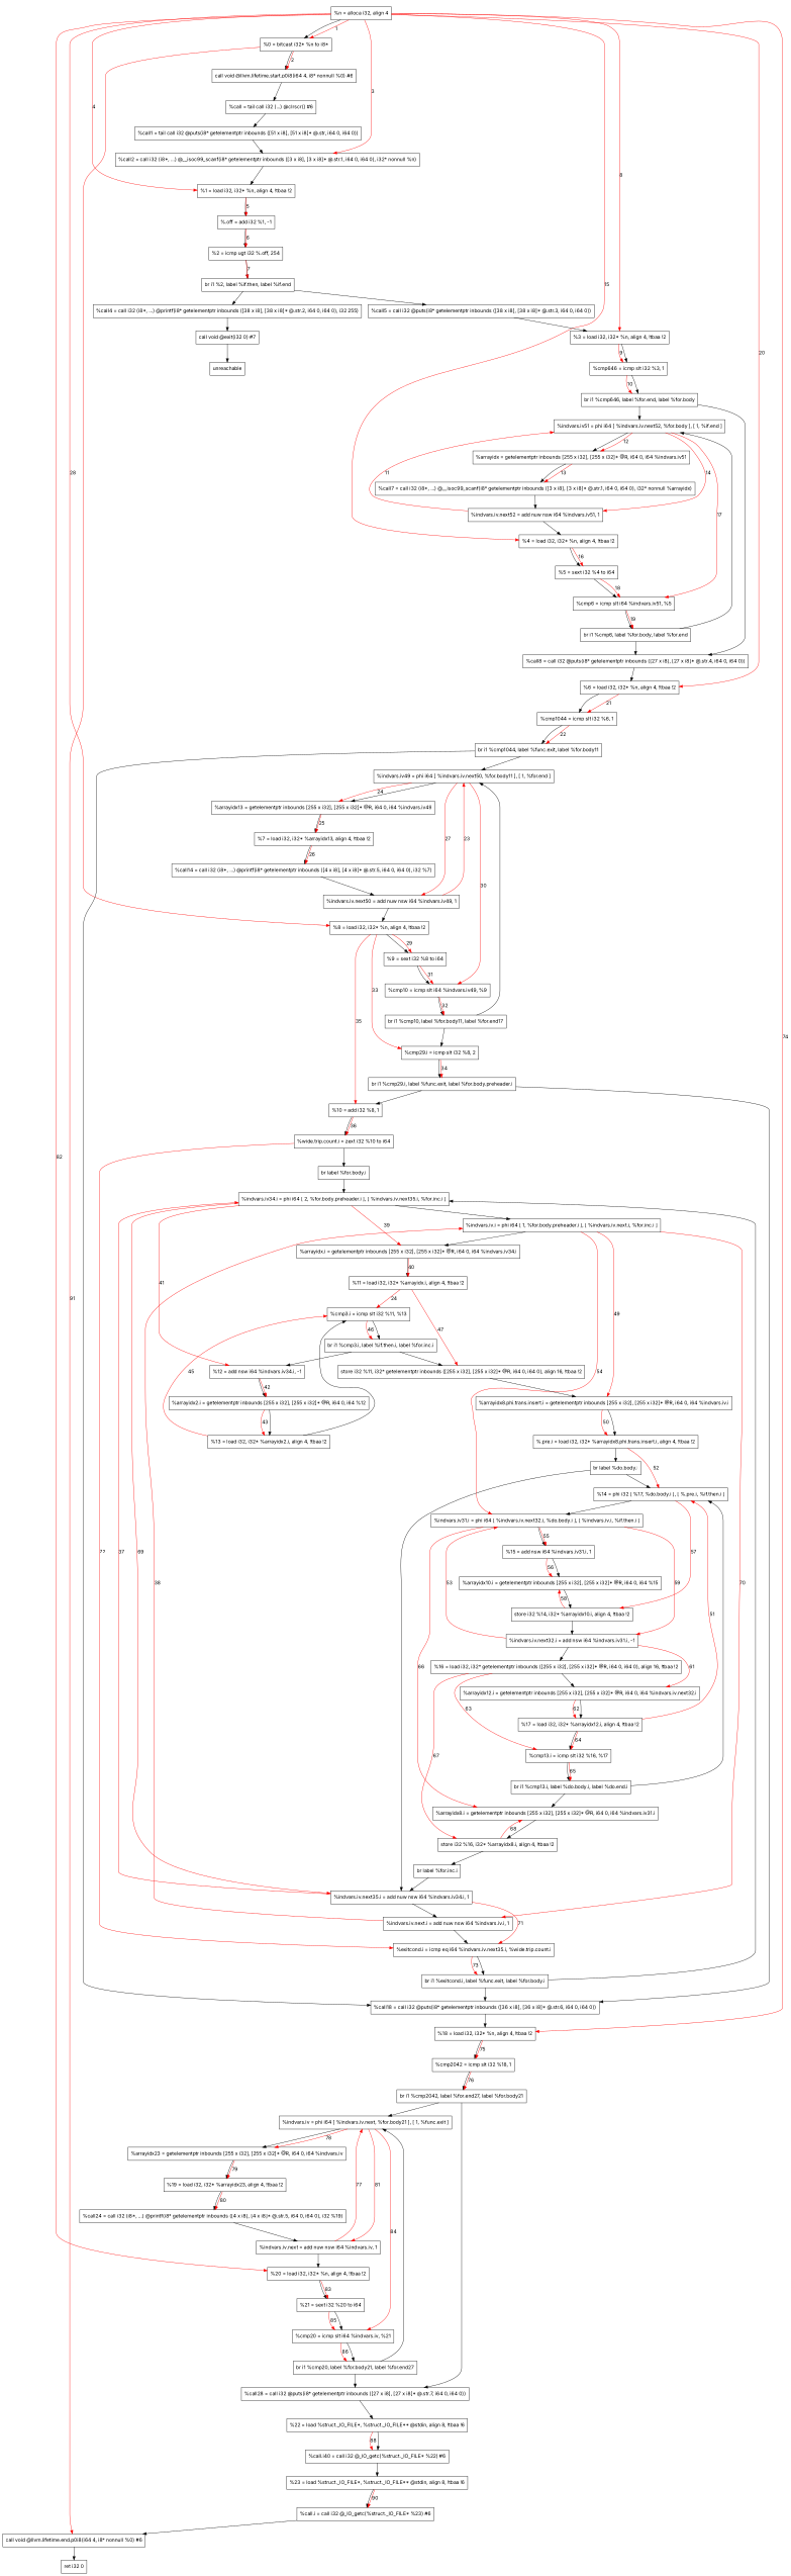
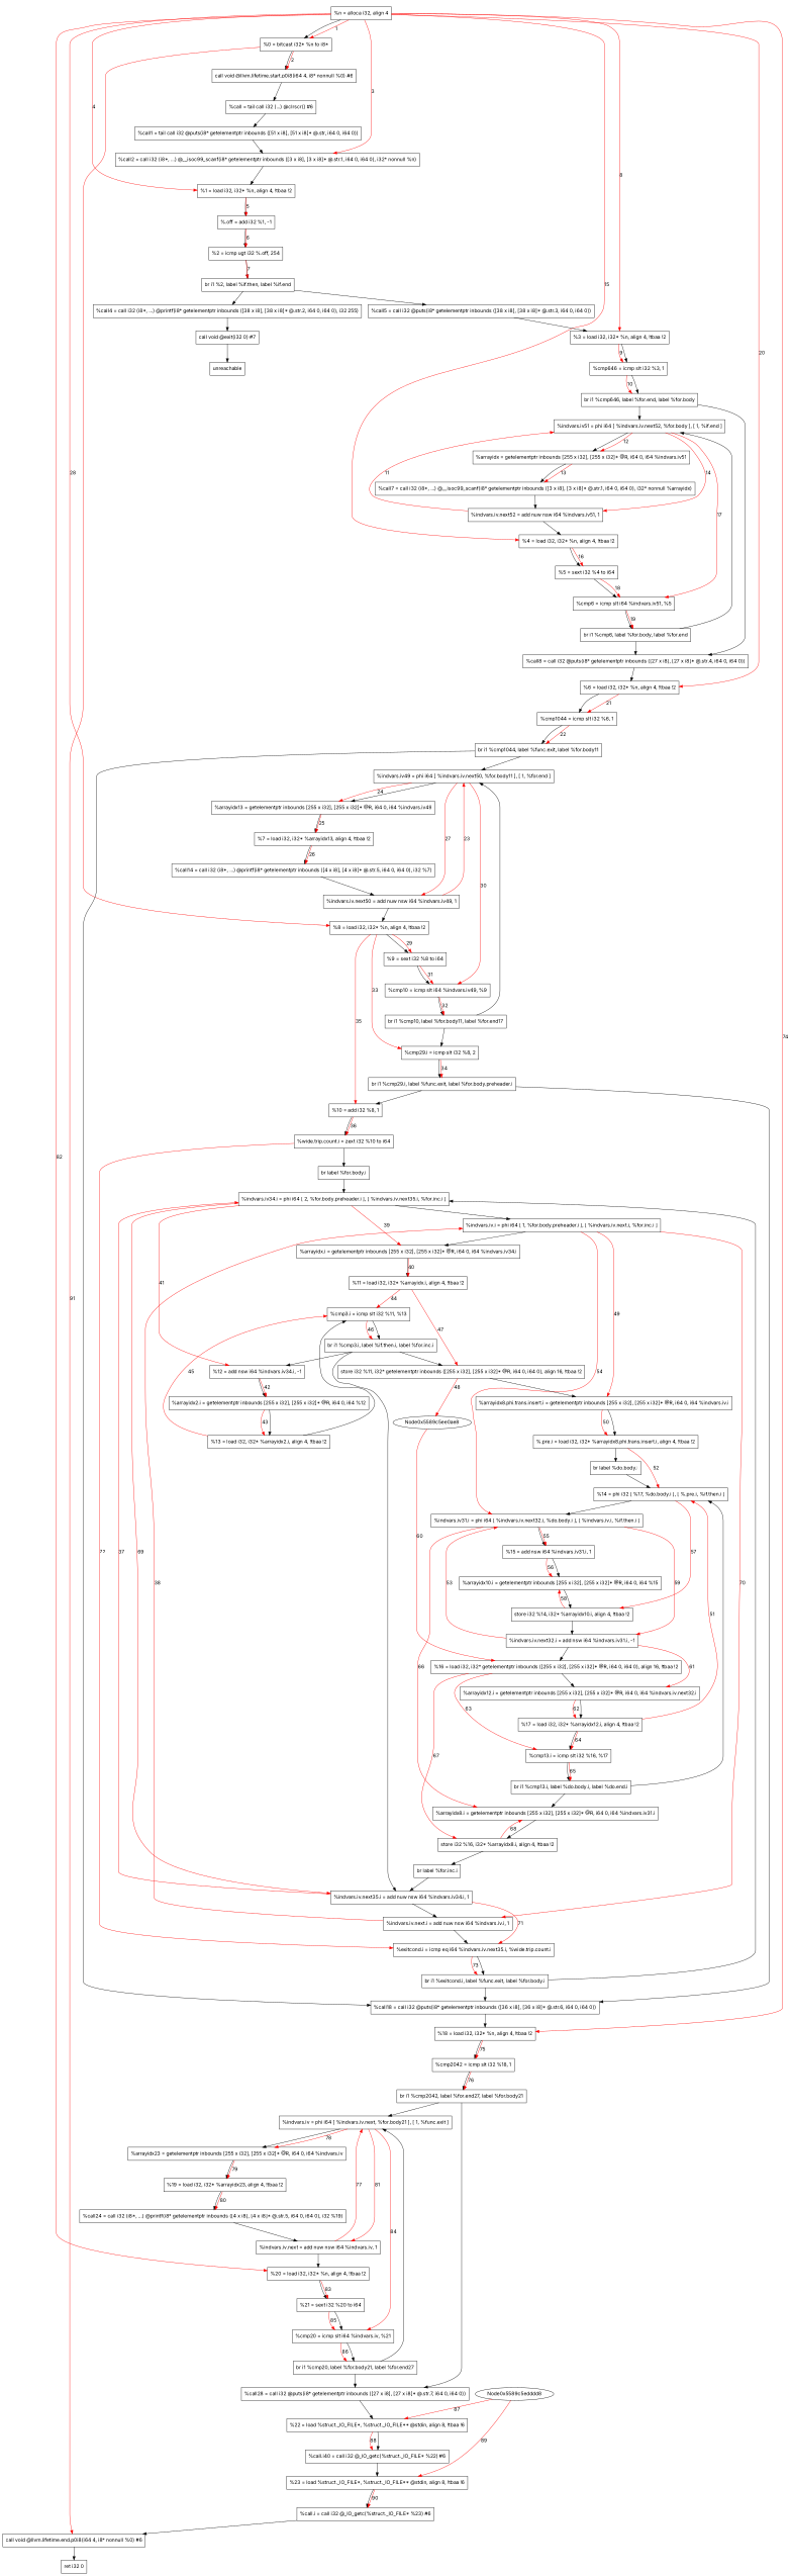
  digraph {
    fontname=Inter
    node [fontname=Inter shape=record]
    edge [fontname=Inter]
    n1 [label="  %n = alloca i32, align 4"]
    n2 [label="  %0 = bitcast i32* %n to i8*"]
    n3 [label="  %call2 = call i32 (i8*, ...) @__isoc99_scanf(i8* getelementptr inbounds ([3 x i8], [3 x i8]* @.str.1, i64 0, i64 0), i32* nonnull %n)"]
    n4 [label="  %1 = load i32, i32* %n, align 4, !tbaa !2"]
    n5 [label="  %3 = load i32, i32* %n, align 4, !tbaa !2"]
    n6 [label="  %4 = load i32, i32* %n, align 4, !tbaa !2"]
    n7 [label="  %6 = load i32, i32* %n, align 4, !tbaa !2"]
    n8 [label="  %8 = load i32, i32* %n, align 4, !tbaa !2"]
    n9 [label="  %18 = load i32, i32* %n, align 4, !tbaa !2"]
    n10 [label="  %20 = load i32, i32* %n, align 4, !tbaa !2"]
    n11 [label="  call void @llvm.lifetime.start.p0i8(i64 4, i8* nonnull %0) #6"]
    n12 [label="  call void @llvm.lifetime.end.p0i8(i64 4, i8* nonnull %0) #6"]
    n13 [label="  %.off = add i32 %1, -1"]
    n14 [label="  %cmp646 = icmp slt i32 %3, 1"]
    n15 [label="  %5 = sext i32 %4 to i64"]
    n16 [label="  %cmp1044 = icmp slt i32 %6, 1"]
    n17 [label="  %9 = sext i32 %8 to i64"]
    n18 [label="  %cmp29.i = icmp slt i32 %8, 2"]
    n19 [label="  %10 = add i32 %8, 1"]
    n20 [label="  %cmp2042 = icmp slt i32 %18, 1"]
    n21 [label="  %21 = sext i32 %20 to i64"]
    n22 [label="  %call = tail call i32 (...) @clrscr() #6"]
    n23 [label="  ret i32 0"]
    n24 [label="  %call1 = tail call i32 @puts(i8* getelementptr inbounds ([51 x i8], [51 x i8]* @.str, i64 0, i64 0))"]
    n25 [label="  %2 = icmp ugt i32 %.off, 254"]
    n26 [label="  br i1 %2, label %if.then, label %if.end"]
    n27 [label="  %call4 = call i32 (i8*, ...) @printf(i8* getelementptr inbounds ([38 x i8], [38 x i8]* @.str.2, i64 0, i64 0), i32 255)"]
    n28 [label="  %call5 = call i32 @puts(i8* getelementptr inbounds ([38 x i8], [38 x i8]* @.str.3, i64 0, i64 0))"]
    n29 [label="  call void @exit(i32 0) #7"]
    n30 [label="  unreachable"]
    n31 [label="  br i1 %cmp646, label %for.end, label %for.body"]
    n32 [label="  %indvars.iv51 = phi i64 [ %indvars.iv.next52, %for.body ], [ 1, %if.end ]"]
    n33 [label="  %call8 = call i32 @puts(i8* getelementptr inbounds ([27 x i8], [27 x i8]* @.str.4, i64 0, i64 0))"]
    n34 [label="  %arrayidx = getelementptr inbounds [255 x i32], [255 x i32]* @R, i64 0, i64 %indvars.iv51"]
    n35 [label="  %indvars.iv.next52 = add nuw nsw i64 %indvars.iv51, 1"]
    n36 [label="  %cmp6 = icmp slt i64 %indvars.iv51, %5"]
    n37 [label="  %call7 = call i32 (i8*, ...) @__isoc99_scanf(i8* getelementptr inbounds ([3 x i8], [3 x i8]* @.str.1, i64 0, i64 0), i32* nonnull %arrayidx)"]
    n38 [label="  br i1 %cmp6, label %for.body, label %for.end"]
    n39 [label="  br i1 %cmp1044, label %func.exit, label %for.body11"]
    n40 [label="  %indvars.iv49 = phi i64 [ %indvars.iv.next50, %for.body11 ], [ 1, %for.end ]"]
    n41 [label="  %call18 = call i32 @puts(i8* getelementptr inbounds ([36 x i8], [36 x i8]* @.str.6, i64 0, i64 0))"]
    n42 [label="  %arrayidx13 = getelementptr inbounds [255 x i32], [255 x i32]* @R, i64 0, i64 %indvars.iv49"]
    n43 [label="  %indvars.iv.next50 = add nuw nsw i64 %indvars.iv49, 1"]
    n44 [label="  %cmp10 = icmp slt i64 %indvars.iv49, %9"]
    n45 [label="  %7 = load i32, i32* %arrayidx13, align 4, !tbaa !2"]
    n46 [label="  br i1 %cmp10, label %for.body11, label %for.end17"]
    n47 [label="  %call14 = call i32 (i8*, ...) @printf(i8* getelementptr inbounds ([4 x i8], [4 x i8]* @.str.5, i64 0, i64 0), i32 %7)"]
    n48 [label="  br i1 %cmp29.i, label %func.exit, label %for.body.preheader.i"]
    n49 [label="  %wide.trip.count.i = zext i32 %10 to i64"]
    n50 [label="  br label %for.body.i"]
    n51 [label="  %exitcond.i = icmp eq i64 %indvars.iv.next35.i, %wide.trip.count.i"]
    n52 [label="  %indvars.iv34.i = phi i64 [ 2, %for.body.preheader.i ], [ %indvars.iv.next35.i, %for.inc.i ]"]
    n53 [label="  br i1 %exitcond.i, label %func.exit, label %for.body.i"]
    n54 [label="  %indvars.iv.i = phi i64 [ 1, %for.body.preheader.i ], [ %indvars.iv.next.i, %for.inc.i ]"]
    n55 [label="  %arrayidx.i = getelementptr inbounds [255 x i32], [255 x i32]* @R, i64 0, i64 %indvars.iv34.i"]
    n56 [label="  %12 = add nsw i64 %indvars.iv34.i, -1"]
    n57 [label="  %indvars.iv.next35.i = add nuw nsw i64 %indvars.iv34.i, 1"]
    n58 [label="  %arrayidx8.phi.trans.insert.i = getelementptr inbounds [255 x i32], [255 x i32]* @R, i64 0, i64 %indvars.iv.i"]
    n59 [label="  %indvars.iv31.i = phi i64 [ %indvars.iv.next32.i, %do.body.i ], [ %indvars.iv.i, %if.then.i ]"]
    n60 [label="  %indvars.iv.next.i = add nuw nsw i64 %indvars.iv.i, 1"]
    n61 [label="  %11 = load i32, i32* %arrayidx.i, align 4, !tbaa !2"]
    n62 [label="  %arrayidx2.i = getelementptr inbounds [255 x i32], [255 x i32]* @R, i64 0, i64 %12"]
    n63 [label="  %.pre.i = load i32, i32* %arrayidx8.phi.trans.insert.i, align 4, !tbaa !2"]
    n64 [label="  %15 = add nsw i64 %indvars.iv31.i, 1"]
    n65 [label="  %indvars.iv.next32.i = add nsw i64 %indvars.iv31.i, -1"]
    n66 [label="  %arrayidx8.i = getelementptr inbounds [255 x i32], [255 x i32]* @R, i64 0, i64 %indvars.iv31.i"]
    n67 [label="  %cmp3.i = icmp slt i32 %11, %13"]
    n68 [label="  store i32 %11, i32* getelementptr inbounds ([255 x i32], [255 x i32]* @R, i64 0, i64 0), align 16, !tbaa !2"]
    n69 [label="  br i1 %cmp3.i, label %if.then.i, label %for.inc.i"]
+   Node0x5589c5ee0ae8 [shape=""]
    n71 [label="  %13 = load i32, i32* %arrayidx2.i, align 4, !tbaa !2"]
    n72 [label="  %16 = load i32, i32* getelementptr inbounds ([255 x i32], [255 x i32]* @R, i64 0, i64 0), align 16, !tbaa !2"]
    n73 [label="  br label %do.body.i"]
    n74 [label="  %14 = phi i32 [ %17, %do.body.i ], [ %.pre.i, %if.then.i ]"]
    n75 [label="  store i32 %14, i32* %arrayidx10.i, align 4, !tbaa !2"]
    n76 [label="  %arrayidx10.i = getelementptr inbounds [255 x i32], [255 x i32]* @R, i64 0, i64 %15"]
    n77 [label="  %arrayidx12.i = getelementptr inbounds [255 x i32], [255 x i32]* @R, i64 0, i64 %indvars.iv.next32.i"]
    n78 [label="  store i32 %16, i32* %arrayidx8.i, align 4, !tbaa !2"]
    n79 [label="  %cmp13.i = icmp slt i32 %16, %17"]
    n80 [label="  %17 = load i32, i32* %arrayidx12.i, align 4, !tbaa !2"]
    n81 [label="  br i1 %cmp13.i, label %do.body.i, label %do.end.i"]
    n82 [label="  br label %for.inc.i"]
    n83 [label="  br i1 %cmp2042, label %for.end27, label %for.body21"]
    n84 [label="  %indvars.iv = phi i64 [ %indvars.iv.next, %for.body21 ], [ 1, %func.exit ]"]
    n85 [label="  %call28 = call i32 @puts(i8* getelementptr inbounds ([27 x i8], [27 x i8]* @.str.7, i64 0, i64 0))"]
    n86 [label="  %arrayidx23 = getelementptr inbounds [255 x i32], [255 x i32]* @R, i64 0, i64 %indvars.iv"]
    n87 [label="  %indvars.iv.next = add nuw nsw i64 %indvars.iv, 1"]
    n88 [label="  %cmp20 = icmp slt i64 %indvars.iv, %21"]
    n89 [label="  %22 = load %struct._IO_FILE*, %struct._IO_FILE** @stdin, align 8, !tbaa !6"]
    n90 [label="  %19 = load i32, i32* %arrayidx23, align 4, !tbaa !2"]
    n91 [label="  br i1 %cmp20, label %for.body21, label %for.end27"]
    n92 [label="  %call24 = call i32 (i8*, ...) @printf(i8* getelementptr inbounds ([4 x i8], [4 x i8]* @.str.5, i64 0, i64 0), i32 %19)"]
    n93 [label="  %call.i40 = call i32 @_IO_getc(%struct._IO_FILE* %22) #6"]
    n94 [label="  %23 = load %struct._IO_FILE*, %struct._IO_FILE** @stdin, align 8, !tbaa !6"]
    n95 [label="  %call.i = call i32 @_IO_getc(%struct._IO_FILE* %23) #6"]
+   Node0x5589c5edddd8 [shape=""]
    n1 -> n2
    n1 -> n2 [color=red label=1]
    n1 -> n3 [color=red label=3]
    n1 -> n4 [color=red label=4]
    n1 -> n5 [color=red label=8]
    n1 -> n6 [color=red label=15]
    n1 -> n7 [color=red label=20]
    n1 -> n8 [color=red label=28]
    n1 -> n9 [color=red label=74]
    n1 -> n10 [color=red label=82]
    n2 -> n11
    n2 -> n11 [color=red label=2]
    n2 -> n12 [color=red label=91]
    n3 -> n4
    n4 -> n13
    n4 -> n13 [color=red label=5]
    n5 -> n14
    n5 -> n14 [color=red label=9]
    n6 -> n15
    n6 -> n15 [color=red label=16]
    n7 -> n16
    n7 -> n16 [color=red label=21]
    n8 -> n17
    n8 -> n17 [color=red label=29]
    n8 -> n18 [color=red label=33]
    n8 -> n19 [color=red label=35]
    n9 -> n20
    n9 -> n20 [color=red label=75]
    n10 -> n21
    n10 -> n21 [color=red label=83]
    n11 -> n22
    n12 -> n23
    n13 -> n25
    n13 -> n25 [color=red label=6]
    n14 -> n31
    n14 -> n31 [color=red label=10]
    n15 -> n36
    n15 -> n36 [color=red label=18]
    n16 -> n39
    n16 -> n39 [color=red label=22]
    n17 -> n44
    n17 -> n44 [color=red label=31]
    n18 -> n48
    n18 -> n48 [color=red label=34]
    n19 -> n49
    n19 -> n49 [color=red label=36]
    n20 -> n83
    n20 -> n83 [color=red label=76]
    n21 -> n88
    n21 -> n88 [color=red label=85]
    n22 -> n24
    n24 -> n3
    n25 -> n26
    n25 -> n26 [color=red label=7]
    n26 -> n27
    n26 -> n28
    n27 -> n29
    n28 -> n5
    n29 -> n30
    n31 -> n32
    n31 -> n33
    n32 -> n34
    n32 -> n34 [color=red label=12]
    n32 -> n35 [color=red label=14]
    n32 -> n36 [color=red label=17]
    n33 -> n7
    n34 -> n37
    n34 -> n37 [color=red label=13]
    n35 -> n6
    n35 -> n32 [color=red label=11]
    n36 -> n38
    n36 -> n38 [color=red label=19]
    n37 -> n35
    n38 -> n32
    n38 -> n33
    n39 -> n40
    n39 -> n41
    n40 -> n42
    n40 -> n42 [color=red label=24]
    n40 -> n43 [color=red label=27]
    n40 -> n44 [color=red label=30]
    n41 -> n9
    n42 -> n45
    n42 -> n45 [color=red label=25]
    n43 -> n8
    n43 -> n40 [color=red label=23]
    n44 -> n46
    n44 -> n46 [color=red label=32]
    n45 -> n47
    n45 -> n47 [color=red label=26]
    n46 -> n18
    n46 -> n40
    n47 -> n43
    n48 -> n19
    n48 -> n41
    n49 -> n50
    n49 -> n51 [color=red label=72]
    n50 -> n52
    n51 -> n53
    n51 -> n53 [color=red label=73]
    n52 -> n54
    n52 -> n55 [color=red label=39]
    n52 -> n56 [color=red label=41]
    n52 -> n57 [color=red label=69]
    n53 -> n41
    n53 -> n52
    n54 -> n55
    n54 -> n58 [color=red label=49]
    n54 -> n59 [color=red label=54]
    n54 -> n60 [color=red label=70]
    n55 -> n61
    n55 -> n61 [color=red label=40]
    n56 -> n62
    n56 -> n62 [color=red label=42]
    n57 -> n51 [color=red label=71]
    n57 -> n52 [color=red label=37]
    n57 -> n60
    n58 -> n63
    n58 -> n63 [color=red label=50]
    n59 -> n64
    n59 -> n64 [color=red label=55]
    n59 -> n65 [color=red label=59]
    n59 -> n66 [color=red label=66]
    n60 -> n51
    n60 -> n54 [color=red label=38]
-   n61 -> n67 [color=red label=24]
+   n61 -> n67 [color=red label=44]
    n61 -> n68 [color=red label=47]
    n62 -> n71
    n62 -> n71 [color=red label=43]
    n63 -> n73
    n63 -> n74 [color=red label=52]
    n64 -> n76
    n64 -> n76 [color=red label=56]
    n65 -> n59 [color=red label=53]
    n65 -> n72
    n65 -> n77 [color=red label=61]
    n66 -> n78
    n67 -> n69
    n67 -> n69 [color=red label=46]
    n68 -> n58
+   n68 -> Node0x5589c5ee0ae8 [color=red label=48]
    n69 -> n56
-   n73 -> n57
+   n69 -> n57
    n69 -> n68
+   Node0x5589c5ee0ae8 -> n72 [color=red label=60]
    n71 -> n67
    n71 -> n67 [color=red label=45]
    n72 -> n77
    n72 -> n78 [color=red label=67]
    n72 -> n79 [color=red label=63]
    n73 -> n74
    n74 -> n59
    n74 -> n75 [color=red label=57]
    n75 -> n65
    n75 -> n76 [color=red label=58]
    n76 -> n75
    n77 -> n80
    n77 -> n80 [color=red label=62]
    n78 -> n66 [color=red label=68]
    n78 -> n82
    n79 -> n81
    n79 -> n81 [color=red label=65]
    n80 -> n74 [color=red label=51]
    n80 -> n79
    n80 -> n79 [color=red label=64]
    n81 -> n66
    n81 -> n74
    n82 -> n57
    n83 -> n84
    n83 -> n85
    n84 -> n86
    n84 -> n86 [color=red label=78]
    n84 -> n87 [color=red label=81]
    n84 -> n88 [color=red label=84]
    n85 -> n89
    n86 -> n90
    n86 -> n90 [color=red label=79]
    n87 -> n10
    n87 -> n84 [color=red label=77]
    n88 -> n91
    n88 -> n91 [color=red label=86]
    n89 -> n93
    n89 -> n93 [color=red label=88]
    n90 -> n92
    n90 -> n92 [color=red label=80]
    n91 -> n84
    n91 -> n85
    n92 -> n87
    n93 -> n94
    n94 -> n95
    n94 -> n95 [color=red label=90]
    n95 -> n12
+   Node0x5589c5edddd8 -> n89 [color=red label=87]
+   Node0x5589c5edddd8 -> n94 [color=red label=89]
  }
